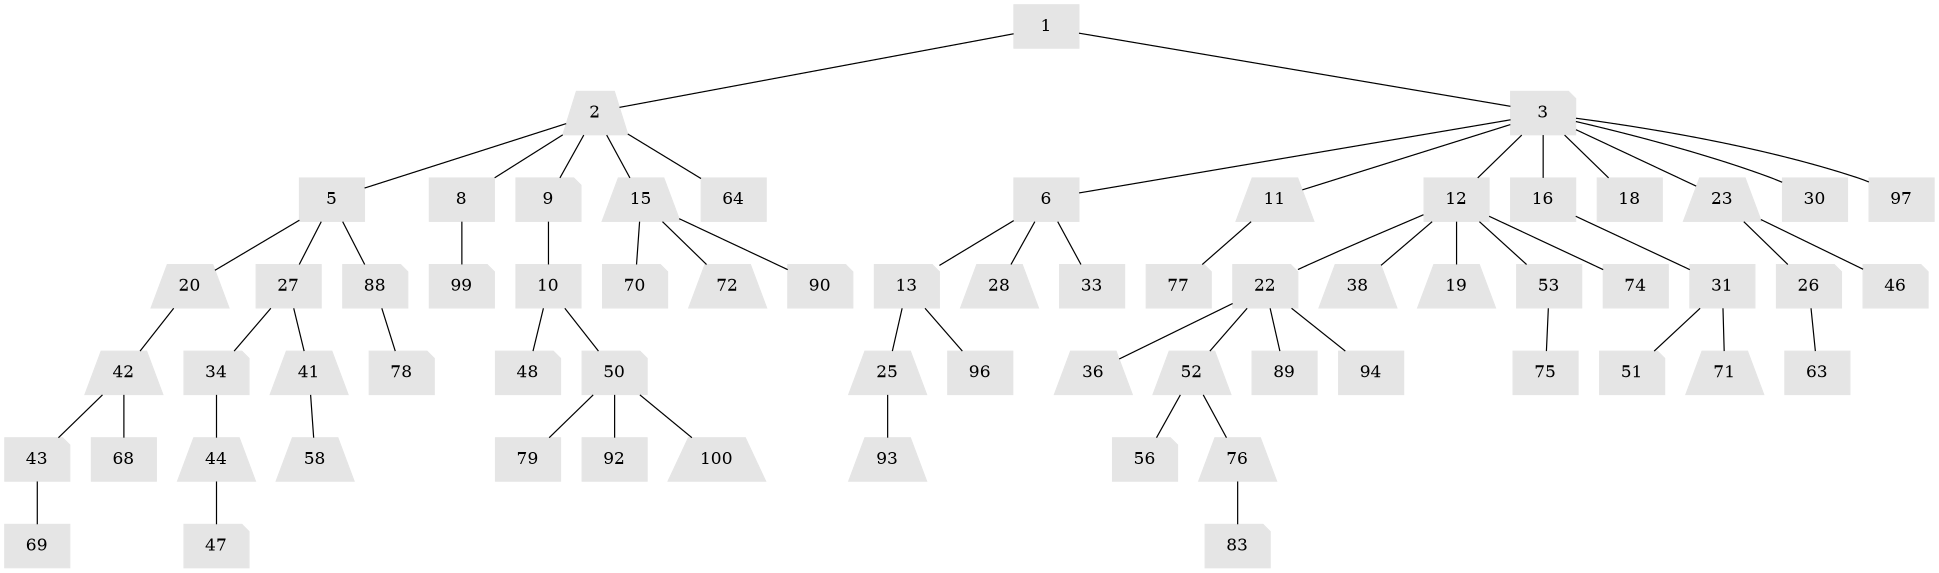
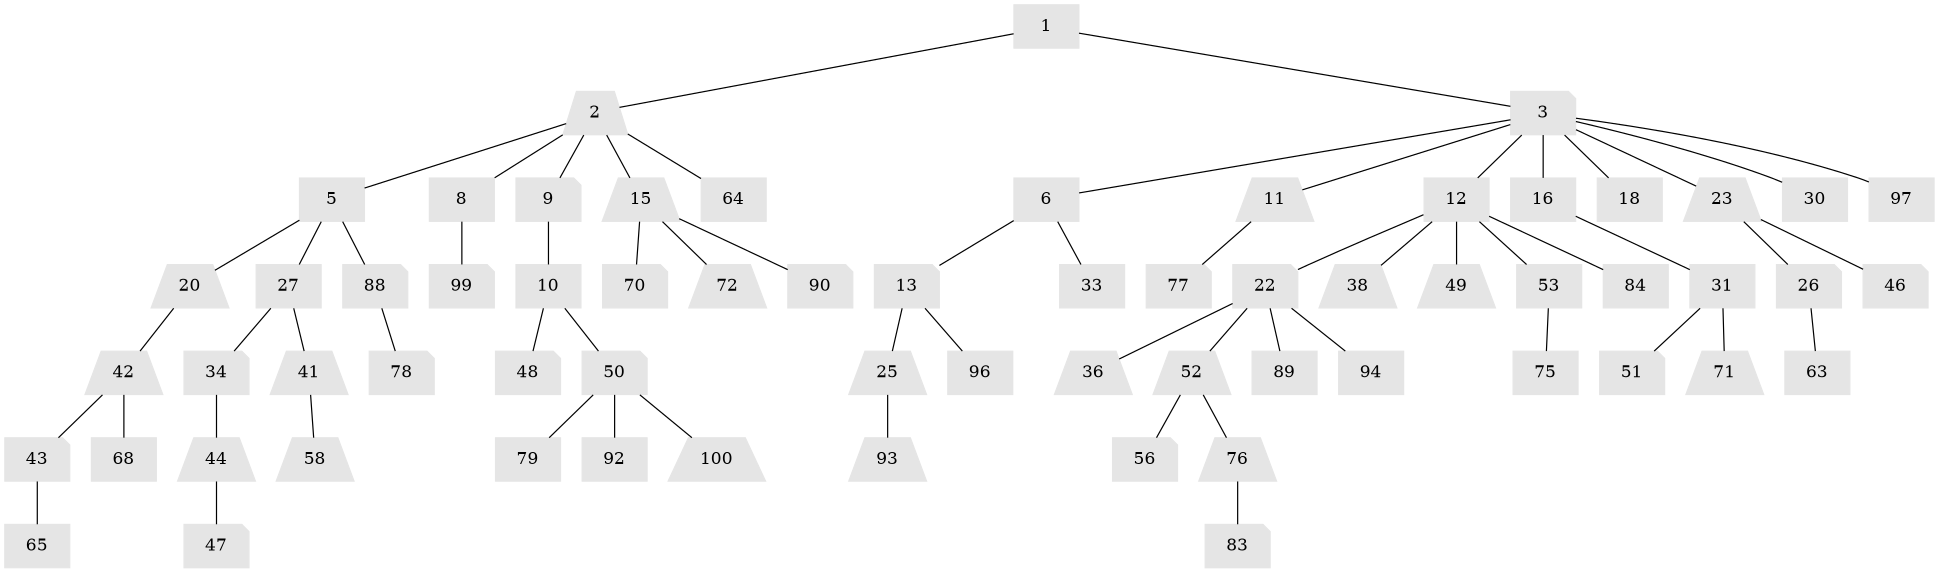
  graph {
    node [color=gray90 shape=box style=filled]
    1 [super="+17"]
    2 [shape=trapezium super="+54"]
    3 [shape=note super="+4"]
    5 [super="+7"]
    8 [super="+24"]
    9 [shape=note]
    15 [shape=trapezium super="+35"]
    64 [super="+81"]
    6 [super="+95"]
    11 [shape=trapezium super="+29"]
    12 [super="+21"]
    16 [super="+19"]
    18 [super="+65"]
    23 [shape=trapezium super="+62"]
    30
    97
    20 [shape=trapezium super="+40"]
    27 [super="+32"]
    88 [shape=note]
    99 [shape=note]
    10 [super="+39"]
    70 [shape=note]
    72 [shape=trapezium]
    n24 [label=90 shape=note]
    13 [shape=note super="+14"]
-   28 [shape=trapezium]
    33
    77 [shape=note]
    22 [shape=note super="+67"]
    38 [shape=trapezium]
-   49 [shape=trapezium label=19]
+   49 [shape=trapezium]
    53 [super="+98"]
-   74
+   74 [label=84]
    31 [super="+85"]
    26 [shape=note super="+37"]
    46 [shape=note]
    42 [shape=trapezium super="+55"]
    34 [shape=note super="+61"]
    41 [shape=trapezium super="+45"]
    78 [shape=note super="+82"]
    25 [shape=trapezium super="+87"]
    96
    48 [shape=note]
    50 [shape=note super="+60"]
    79
    92
    100 [shape=trapezium]
    36 [shape=trapezium]
    52 [shape=trapezium super="+80"]
    89
    94
    75
    93 [shape=trapezium]
    51 [shape=note]
    71 [shape=trapezium]
    43 [shape=note]
    68
    56 [shape=note super="+59"]
    76 [shape=trapezium]
    63 [super="+90"]
    44 [shape=trapezium]
    58 [shape=trapezium super="+73"]
    47 [shape=note]
-   69 [super="+86"]
+   69 [super="+86" label=65]
    83 [shape=note super="+84"]
    1 -- 2
    1 -- 3
    2 -- 5
    2 -- 8
    2 -- 9
    2 -- 15
    2 -- 64
    3 -- 6
    3 -- 11
    3 -- 12
    3 -- 16
    3 -- 18
    3 -- 23
    3 -- 30
    3 -- 97
    5 -- 20
    5 -- 27
    5 -- 88
    8 -- 99
    9 -- 10
    15 -- 70
    15 -- 72
    15 -- n24
    6 -- 13
-   6 -- 28
    6 -- 33
    11 -- 77
    12 -- 22
    12 -- 38
    12 -- 49
    12 -- 53
    12 -- 74
    16 -- 31
    23 -- 26
    23 -- 46
    20 -- 42
    27 -- 34
    27 -- 41
    88 -- 78
    10 -- 48
    10 -- 50
    13 -- 25
    13 -- 96
    22 -- 36
    22 -- 52
    22 -- 89
    22 -- 94
    53 -- 75
    31 -- 51
    31 -- 71
    26 -- 63
    42 -- 43
    42 -- 68
    34 -- 44
    41 -- 58
    25 -- 93
    50 -- 79
    50 -- 92
    50 -- 100
    52 -- 56
    52 -- 76
    43 -- 69
    76 -- 83
    44 -- 47
  }
